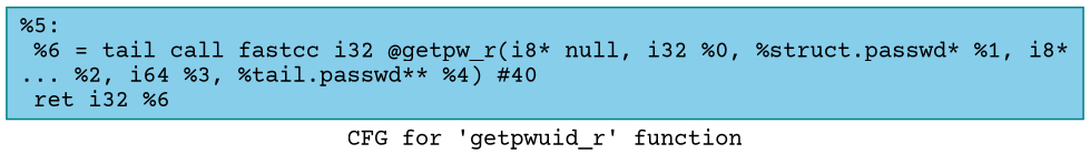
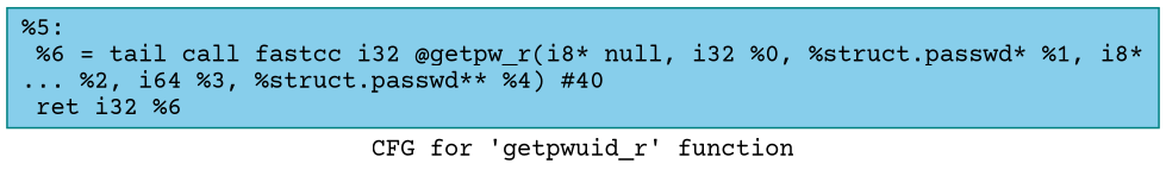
  digraph {
    label="CFG for 'getpwuid_r' function"
    fontname="Courier Prime"
-   n1 [label="{%5:\l  %6 = tail call fastcc i32 @getpw_r(i8* null, i32 %0, %struct.passwd* %1, i8*\l... %2, i64 %3, %tail.passwd** %4) #40\l  ret i32 %6\l}" shape=record style=filled fillcolor=skyblue color=teal fontname="Courier Prime"]
+   n1 [label="{%5:\l  %6 = tail call fastcc i32 @getpw_r(i8* null, i32 %0, %struct.passwd* %1, i8*\l... %2, i64 %3, %struct.passwd** %4) #40\l  ret i32 %6\l}" shape=record style=filled fillcolor=skyblue color=teal fontname="Courier Prime"]
  }
